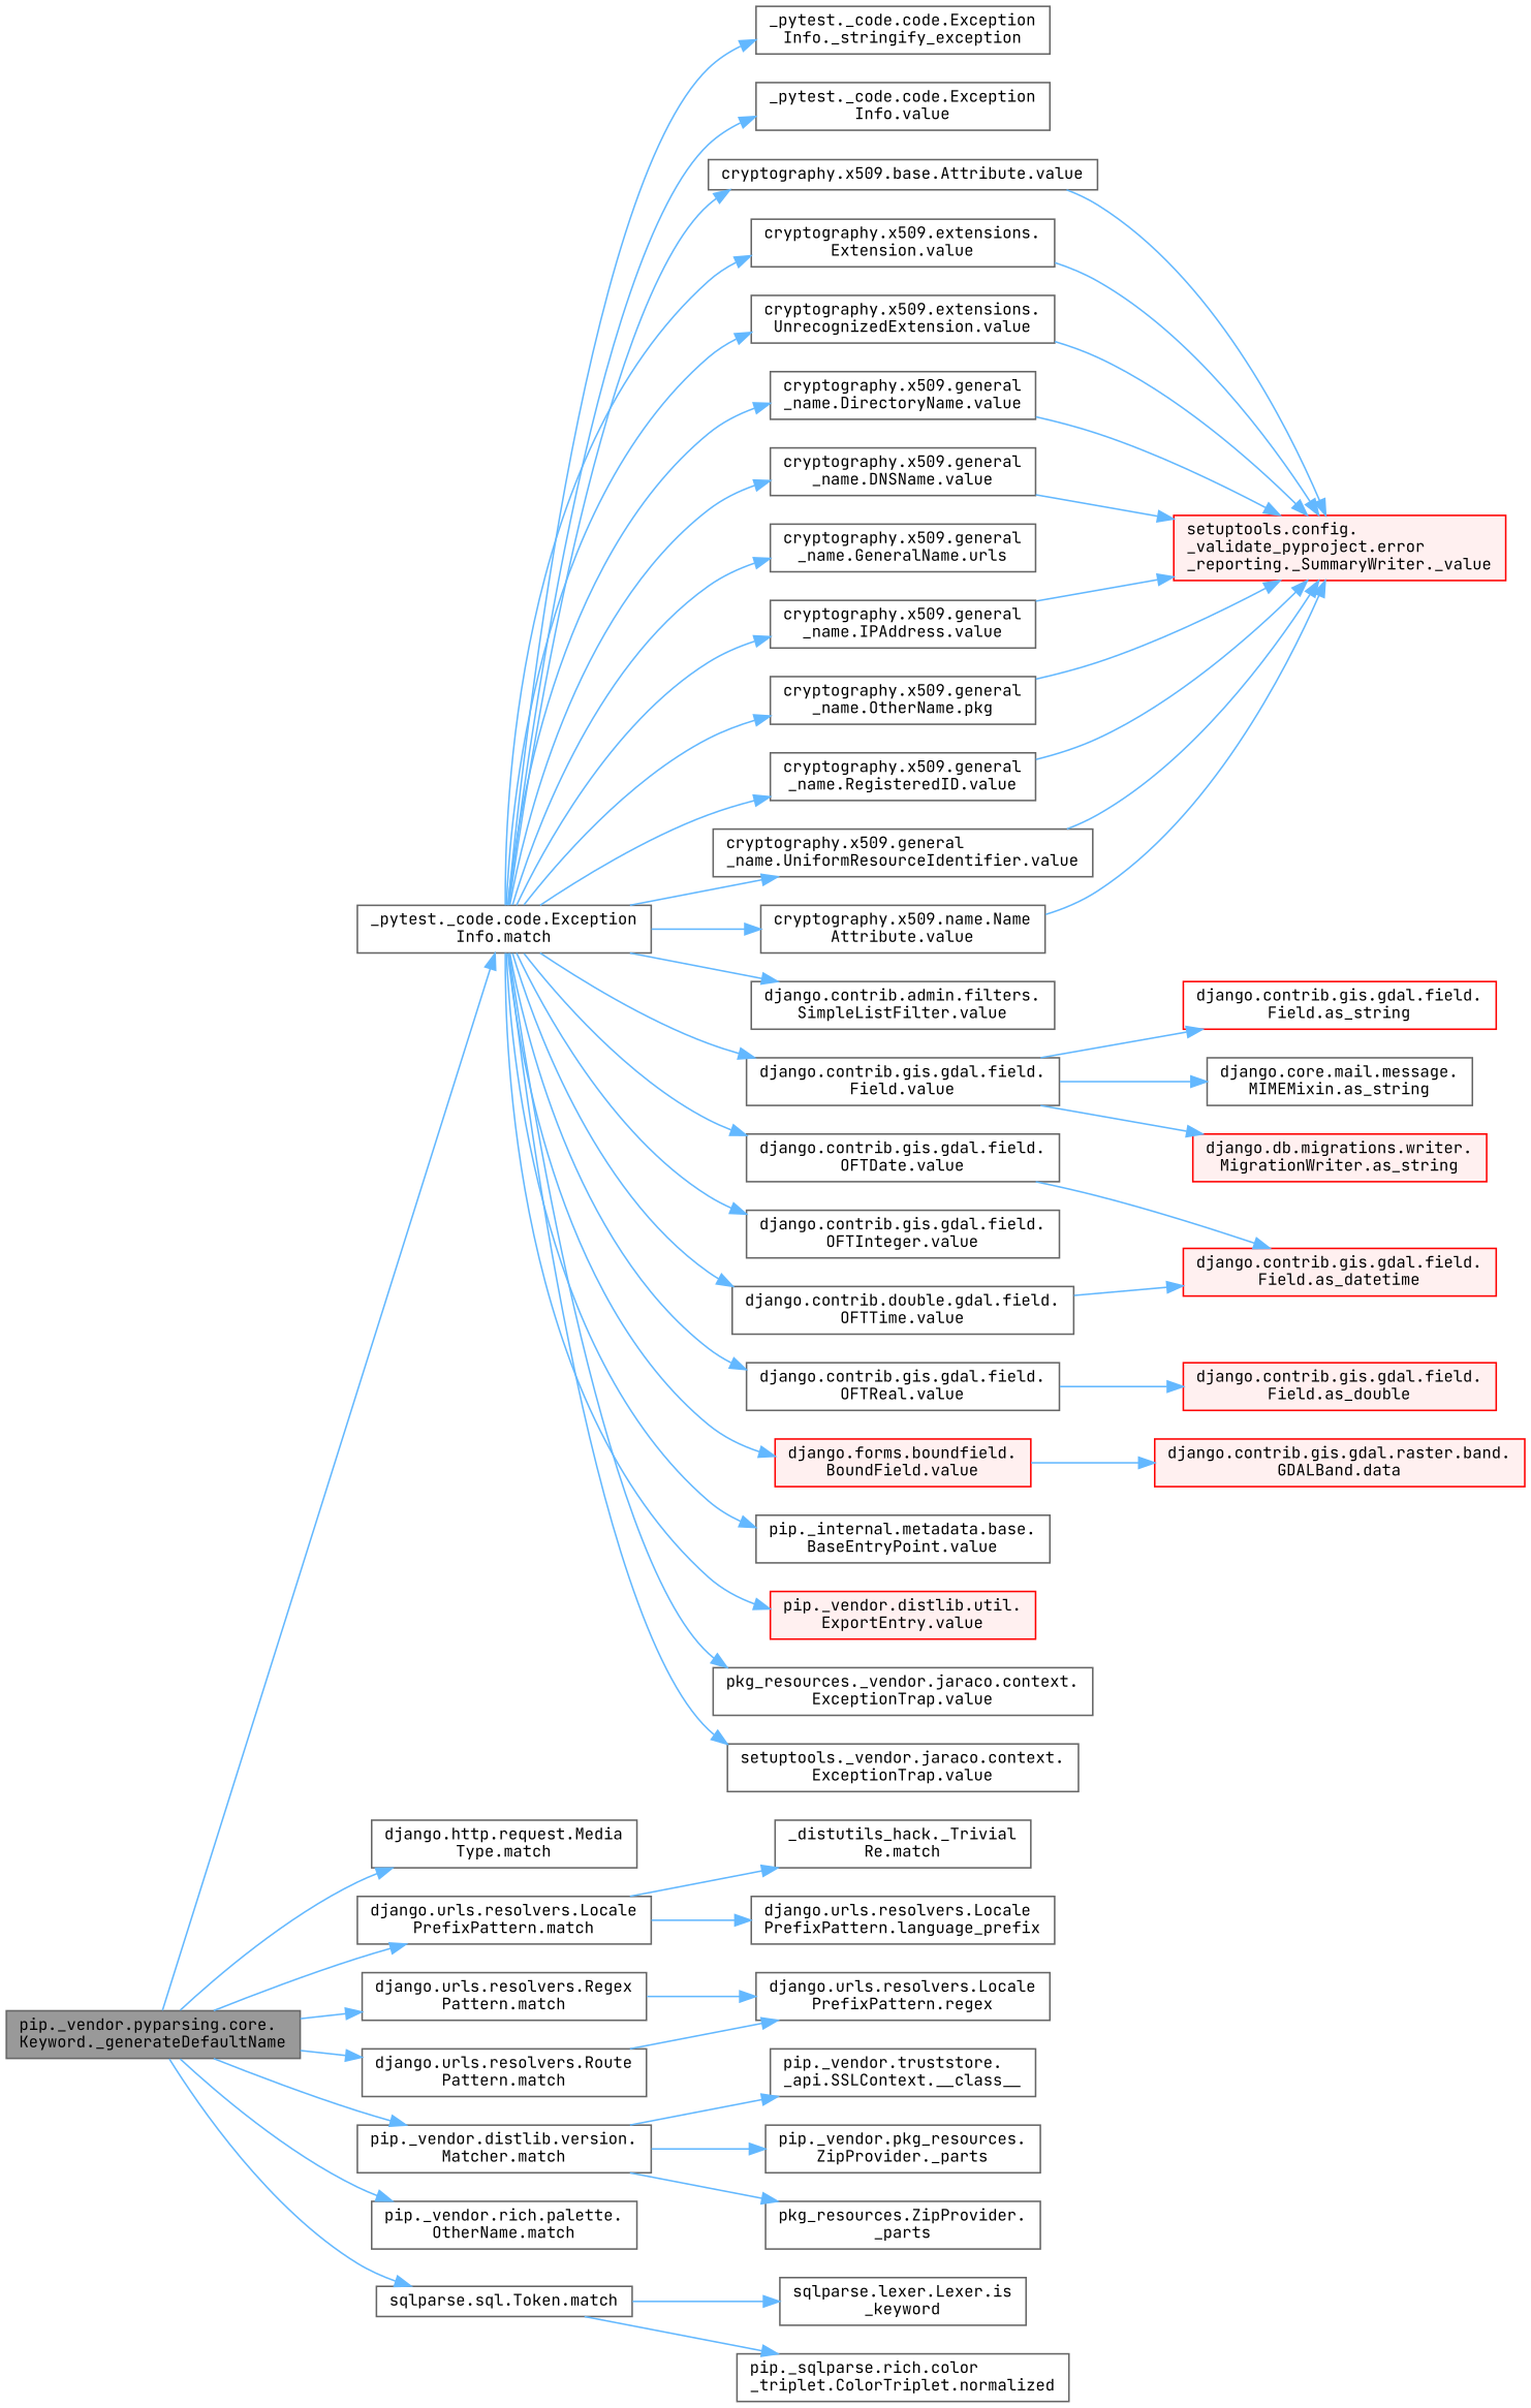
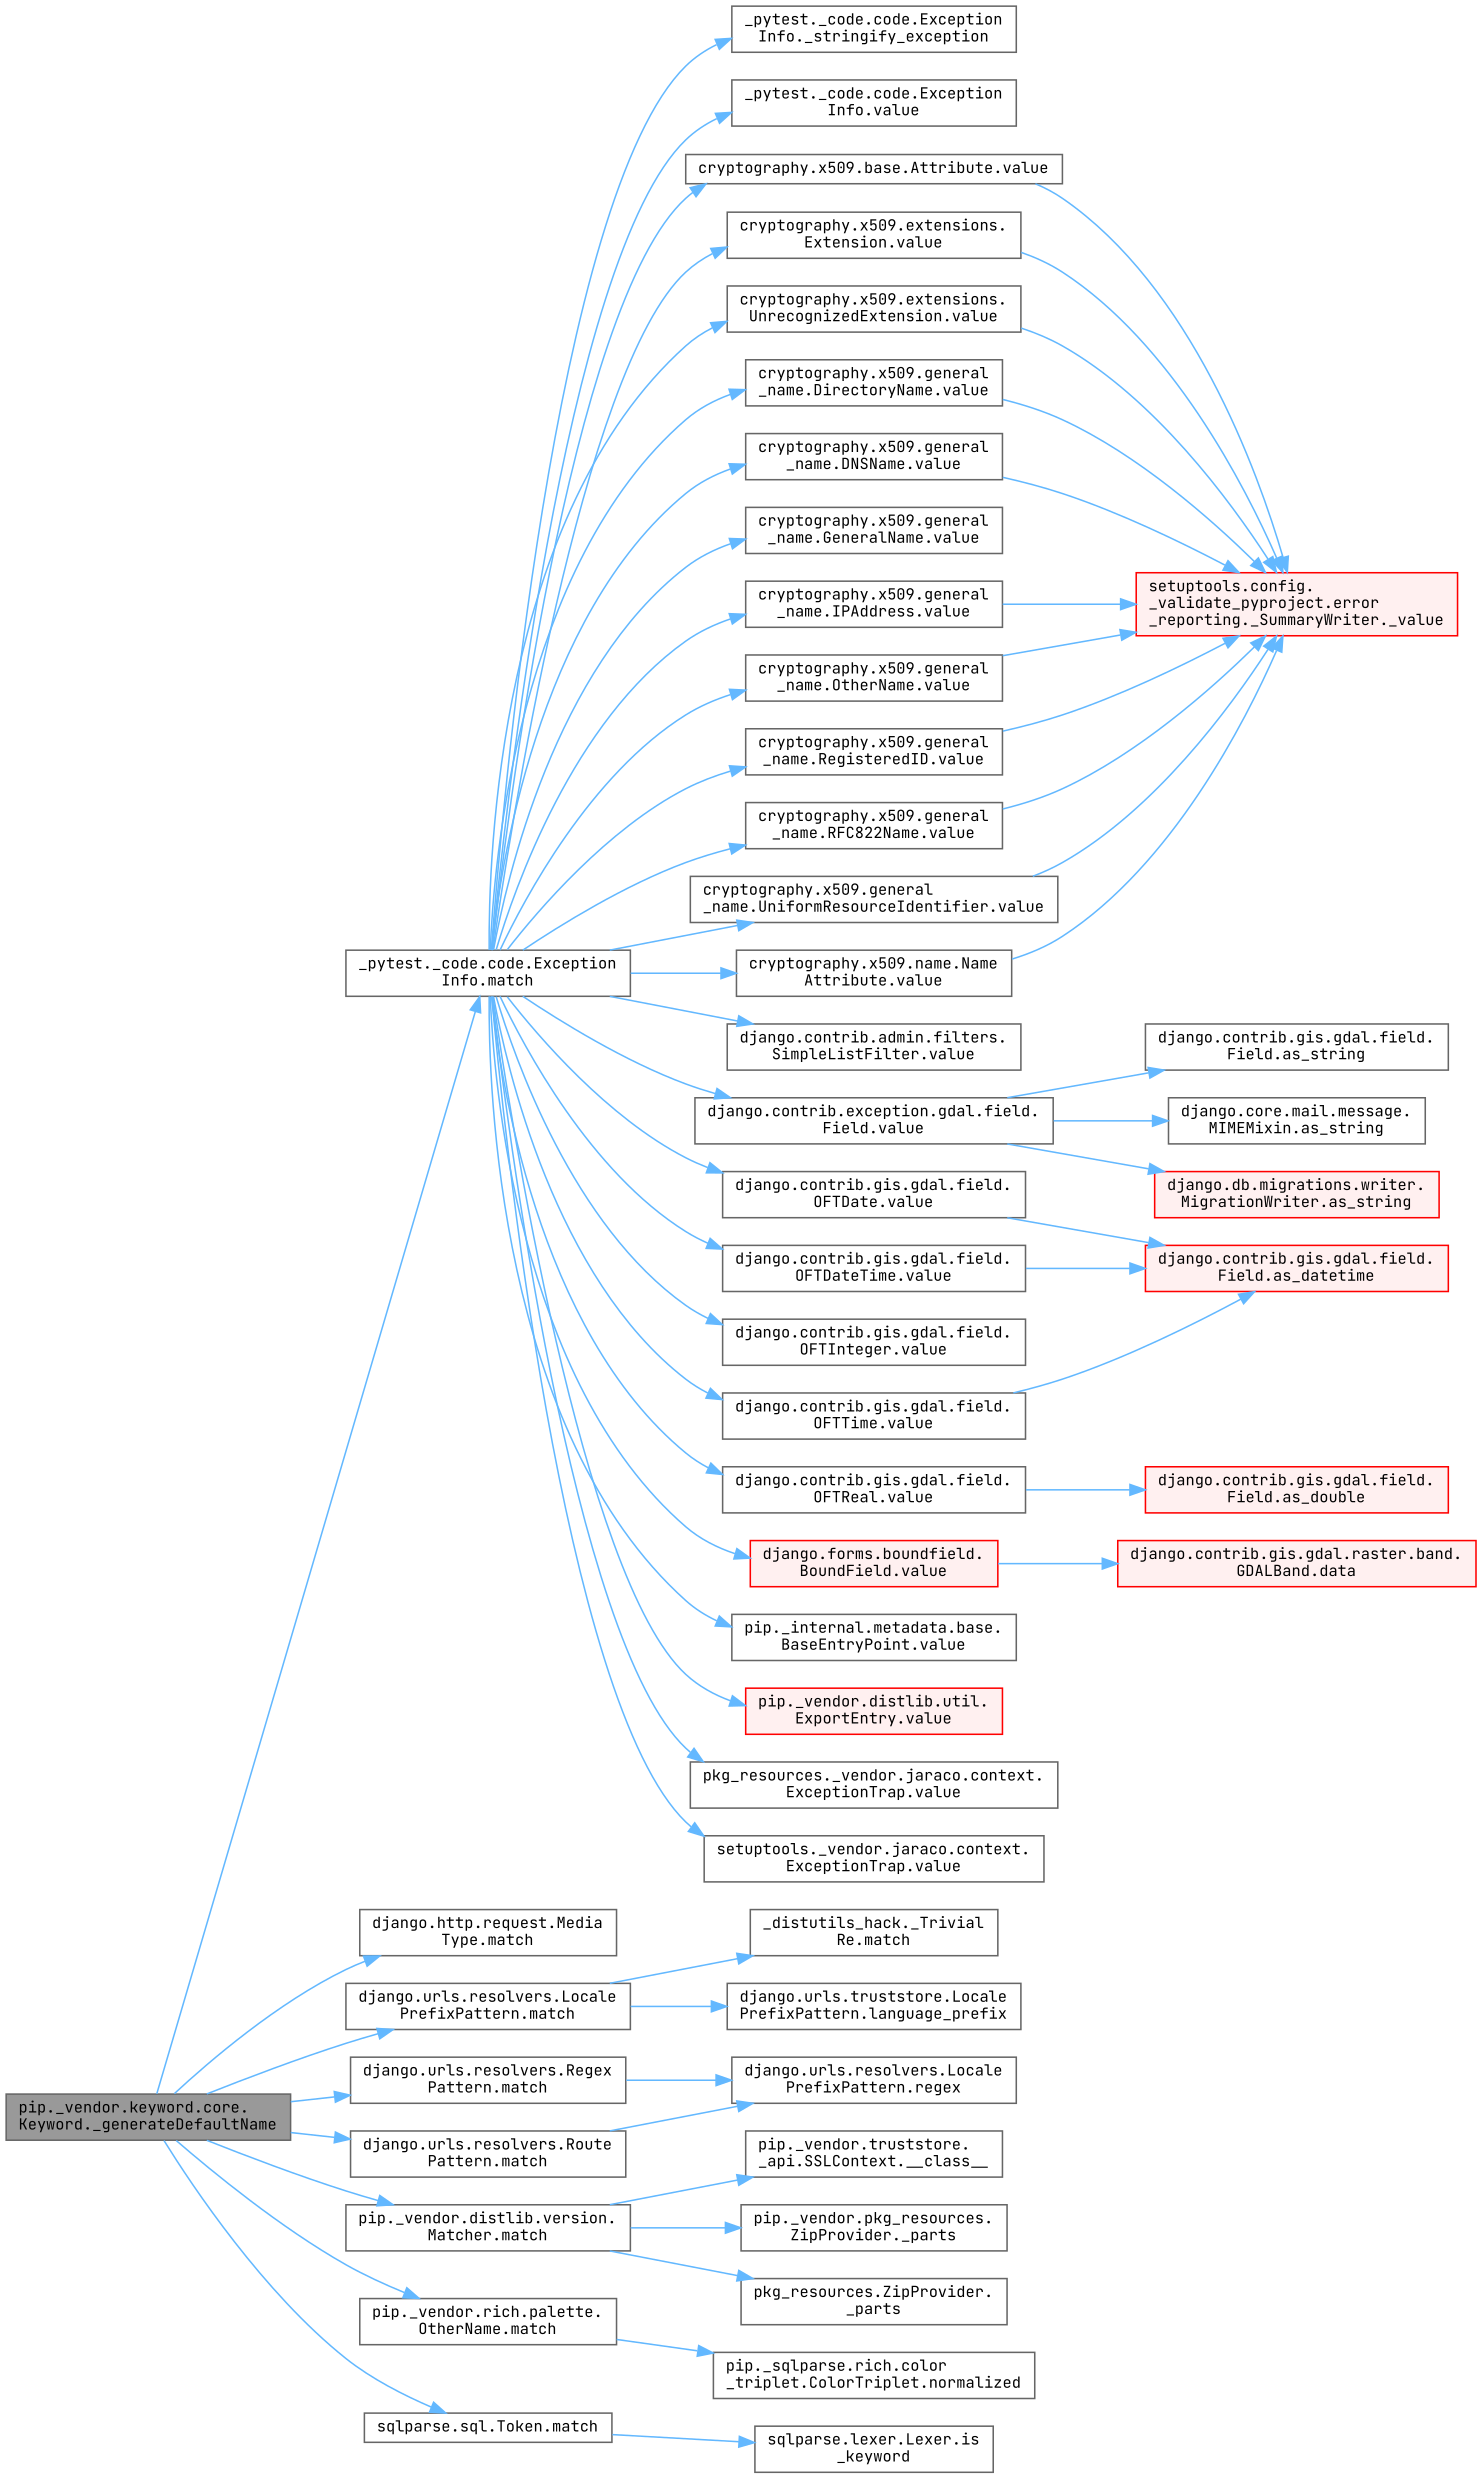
  digraph {
    fontname="JetBrains Mono"
    rankdir=LR
    node [color=grey40 fillcolor=white fontname="JetBrains Mono" fontsize=10 shape=box style=filled]
    edge [color=steelblue1 fontname="JetBrains Mono" fontsize=10 labelfontname=Helvetica labelfontsize=10 style=solid]
-   n1 [color=gray40 fillcolor=grey60 fontcolor=black height=0.2 label="pip._vendor.pyparsing.core.\lKeyword._generateDefaultName" width=0.4]
+   n1 [color=gray40 fillcolor=grey60 fontcolor=black height=0.2 label="pip._vendor.keyword.core.\lKeyword._generateDefaultName" width=0.4]
    n2 [height=0.2 label="_pytest._code.code.Exception\lInfo.match" width=0.4]
    n3 [height=0.2 label="django.http.request.Media\lType.match" width=0.4]
    n4 [height=0.2 label="django.urls.resolvers.Locale\lPrefixPattern.match" width=0.4]
    n5 [height=0.2 label="django.urls.resolvers.Regex\lPattern.match" width=0.4]
    n6 [height=0.2 label="django.urls.resolvers.Route\lPattern.match" width=0.4]
    n7 [height=0.2 label="pip._vendor.distlib.version.\lMatcher.match" width=0.4]
    n8 [height=0.2 label="pip._vendor.rich.palette.\lOtherName.match" width=0.4]
    n9 [height=0.2 label="sqlparse.sql.Token.match" width=0.4]
    n10 [height=0.2 label="_distutils_hack._Trivial\lRe.match" width=0.4]
    n11 [height=0.2 label="_pytest._code.code.Exception\lInfo._stringify_exception" width=0.4]
    n12 [height=0.2 label="_pytest._code.code.Exception\lInfo.value" width=0.4]
    n13 [height=0.2 label="cryptography.x509.base.Attribute.value" width=0.4]
    n14 [height=0.2 label="cryptography.x509.extensions.\lExtension.value" width=0.4]
    n15 [height=0.2 label="cryptography.x509.extensions.\lUnrecognizedExtension.value" width=0.4]
    n16 [height=0.2 label="cryptography.x509.general\l_name.DirectoryName.value" width=0.4]
    n17 [height=0.2 label="cryptography.x509.general\l_name.DNSName.value" width=0.4]
-   n18 [height=0.2 label="cryptography.x509.general\l_name.GeneralName.urls" width=0.4]
+   n18 [height=0.2 label="cryptography.x509.general\l_name.GeneralName.value" width=0.4]
    n19 [height=0.2 label="cryptography.x509.general\l_name.IPAddress.value" width=0.4]
-   n20 [height=0.2 label="cryptography.x509.general\l_name.OtherName.pkg" width=0.4]
+   n20 [height=0.2 label="cryptography.x509.general\l_name.OtherName.value" width=0.4]
    n21 [height=0.2 label="cryptography.x509.general\l_name.RegisteredID.value" width=0.4]
+   n22 [height=0.2 label="cryptography.x509.general\l_name.RFC822Name.value" width=0.4]
    n23 [height=0.2 label="cryptography.x509.general\l_name.UniformResourceIdentifier.value" width=0.4]
    n24 [height=0.2 label="cryptography.x509.name.Name\lAttribute.value" width=0.4]
    n25 [height=0.2 label="django.contrib.admin.filters.\lSimpleListFilter.value" width=0.4]
-   n26 [height=0.2 label="django.contrib.gis.gdal.field.\lField.value" width=0.4]
+   n26 [height=0.2 label="django.contrib.exception.gdal.field.\lField.value" width=0.4]
    n27 [height=0.2 label="django.contrib.gis.gdal.field.\lOFTDate.value" width=0.4]
+   n28 [height=0.2 label="django.contrib.gis.gdal.field.\lOFTDateTime.value" width=0.4]
    n29 [height=0.2 label="django.contrib.gis.gdal.field.\lOFTInteger.value" width=0.4]
    n30 [height=0.2 label="django.contrib.gis.gdal.field.\lOFTReal.value" width=0.4]
-   n31 [height=0.2 label="django.contrib.double.gdal.field.\lOFTTime.value" width=0.4]
+   n31 [height=0.2 label="django.contrib.gis.gdal.field.\lOFTTime.value" width=0.4]
    n32 [color=red fillcolor="#FFF0F0" height=0.2 label="django.forms.boundfield.\lBoundField.value" width=0.4]
    n33 [height=0.2 label="pip._internal.metadata.base.\lBaseEntryPoint.value" width=0.4]
    n34 [color=red fillcolor="#FFF0F0" height=0.2 label="pip._vendor.distlib.util.\lExportEntry.value" width=0.4]
    n35 [height=0.2 label="pkg_resources._vendor.jaraco.context.\lExceptionTrap.value" width=0.4]
    n36 [height=0.2 label="setuptools._vendor.jaraco.context.\lExceptionTrap.value" width=0.4]
-   n37 [height=0.2 label="django.urls.resolvers.Locale\lPrefixPattern.language_prefix" width=0.4]
+   n37 [height=0.2 label="django.urls.truststore.Locale\lPrefixPattern.language_prefix" width=0.4]
    n38 [height=0.2 label="django.urls.resolvers.Locale\lPrefixPattern.regex" width=0.4]
    n39 [height=0.2 label="pip._vendor.truststore.\l_api.SSLContext.__class__" width=0.4]
    n40 [height=0.2 label="pip._vendor.pkg_resources.\lZipProvider._parts" width=0.4]
    n41 [height=0.2 label="pkg_resources.ZipProvider.\l_parts" width=0.4]
    n42 [height=0.2 label="sqlparse.lexer.Lexer.is\l_keyword" width=0.4]
    n43 [height=0.2 label="pip._sqlparse.rich.color\l_triplet.ColorTriplet.normalized" width=0.4]
    n44 [color=red fillcolor="#FFF0F0" height=0.2 label="setuptools.config.\l_validate_pyproject.error\l_reporting._SummaryWriter._value" width=0.4]
-   n45 [color=red height=0.2 label="django.contrib.gis.gdal.field.\lField.as_string" width=0.4]
+   n45 [height=0.2 label="django.contrib.gis.gdal.field.\lField.as_string" width=0.4]
    n46 [height=0.2 label="django.core.mail.message.\lMIMEMixin.as_string" width=0.4]
    n47 [color=red fillcolor="#FFF0F0" height=0.2 label="django.db.migrations.writer.\lMigrationWriter.as_string" width=0.4]
    n48 [color=red fillcolor="#FFF0F0" height=0.2 label="django.contrib.gis.gdal.field.\lField.as_datetime" width=0.4]
    n49 [color=red fillcolor="#FFF0F0" height=0.2 label="django.contrib.gis.gdal.field.\lField.as_double" width=0.4]
    n50 [color=red fillcolor="#FFF0F0" height=0.2 label="django.contrib.gis.gdal.raster.band.\lGDALBand.data" width=0.4]
    n1 -> n2
    n1 -> n3
    n1 -> n4
    n1 -> n5
    n1 -> n6
    n1 -> n7
    n1 -> n8
    n1 -> n9
    n2 -> n11
    n2 -> n12
    n2 -> n13
    n2 -> n14
    n2 -> n15
    n2 -> n16
    n2 -> n17
    n2 -> n18
    n2 -> n19
    n2 -> n20
    n2 -> n21
+   n2 -> n22
    n2 -> n23
    n2 -> n24
    n2 -> n25
    n2 -> n26
    n2 -> n27
+   n2 -> n28
    n2 -> n29
    n2 -> n30
    n2 -> n31
    n2 -> n32
    n2 -> n33
    n2 -> n34
    n2 -> n35
    n2 -> n36
    n4 -> n10
    n4 -> n37
    n5 -> n38
    n6 -> n38
    n7 -> n39
    n7 -> n40
    n7 -> n41
    n9 -> n42
-   n9 -> n43
+   n8 -> n43
    n13 -> n44
    n14 -> n44
    n15 -> n44
    n16 -> n44
    n17 -> n44
    n19 -> n44
    n20 -> n44
    n21 -> n44
+   n22 -> n44
    n23 -> n44
    n24 -> n44
    n26 -> n45
    n26 -> n46
    n26 -> n47
    n27 -> n48
+   n28 -> n48
    n30 -> n49
    n31 -> n48
    n32 -> n50
  }
